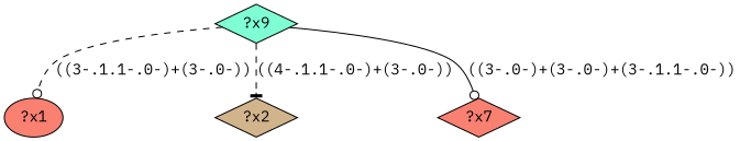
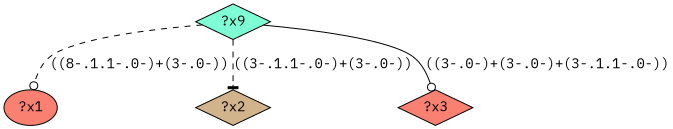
  digraph {
    fontname="IBM Plex Mono"
    node [fillcolor=salmon fontname="IBM Plex Mono" shape=diamond style="filled,"]
    edge [arrowhead=odot fontname="IBM Plex Mono" style=dashed]
    n1 [fillcolor=aquamarine label="?x9"]
    n2 [label="?x1" shape=ellipse]
    n3 [fillcolor=tan label="?x2" style=filled]
-   n4 [label="?x7" style=filled]
-   n1 -> n2 [label="((3-.1.1-.0-)+(3-.0-))"]
-   n1 -> n3 [arrowhead=tee label="((4-.1.1-.0-)+(3-.0-))"]
+   n4 [label="?x3" style=filled]
+   n1 -> n2 [label="((8-.1.1-.0-)+(3-.0-))"]
+   n1 -> n3 [arrowhead=tee label="((3-.1.1-.0-)+(3-.0-))"]
    n1 -> n4 [label="((3-.0-)+(3-.0-)+(3-.1.1-.0-))" style=solid]
  }
